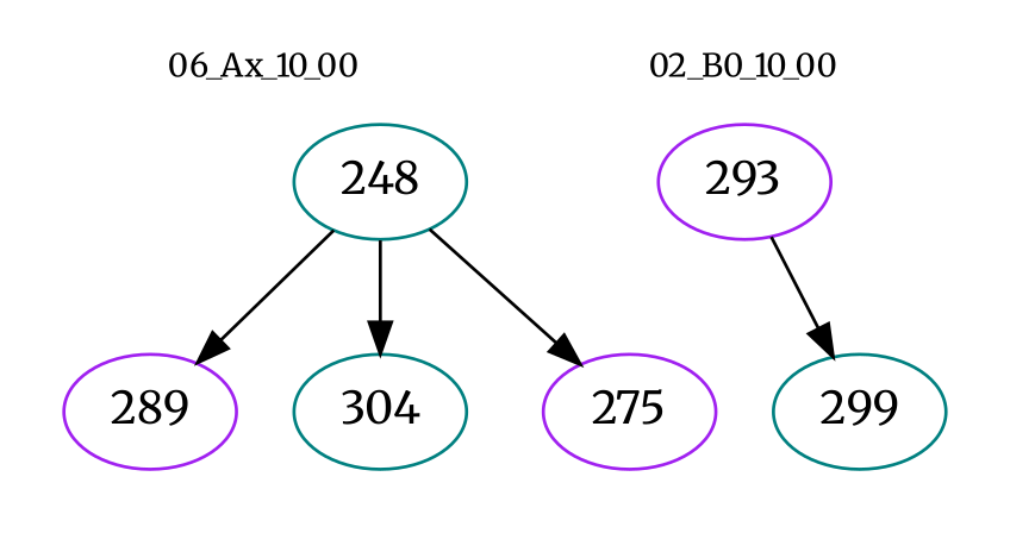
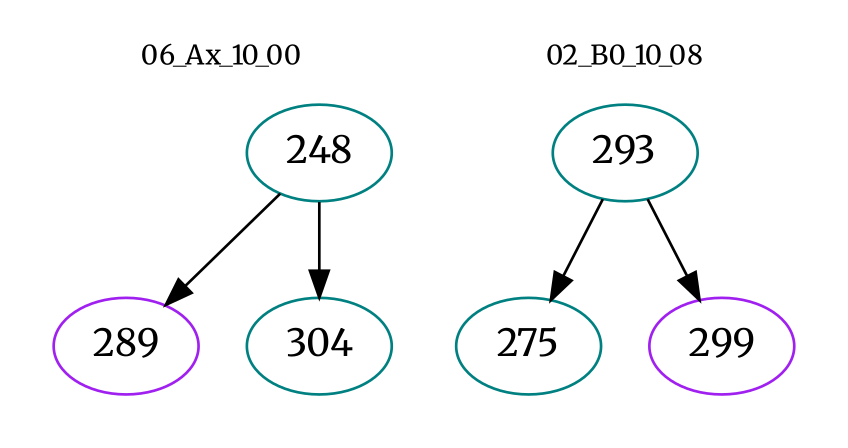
  digraph {
    fontname=Merriweather
    node [color=teal fontname=Merriweather]
    edge [color=black fontname=Merriweather]
    n1 [label=248]
    n2 [color=purple label=289]
    n3 [label=304]
-   n4 [color=purple label=293]
-   n5 [color=purple label=275]
-   n6 [label=299]
+   n4 [label=293]
+   n5 [label=275]
+   n6 [color=purple label=299]
    subgraph cluster_1 {
      color=white
      fontsize=10
      label="06_Ax_10_00"
      n1
      n2
      n3
    }
    subgraph cluster_2 {
      color=white
      fontsize=10
-     label="02_B0_10_00"
+     label="02_B0_10_08"
      n4
      n5
      n6
    }
    n1 -> n2
    n1 -> n3
-   n1 -> n5
+   n4 -> n5
    n4 -> n6
  }
